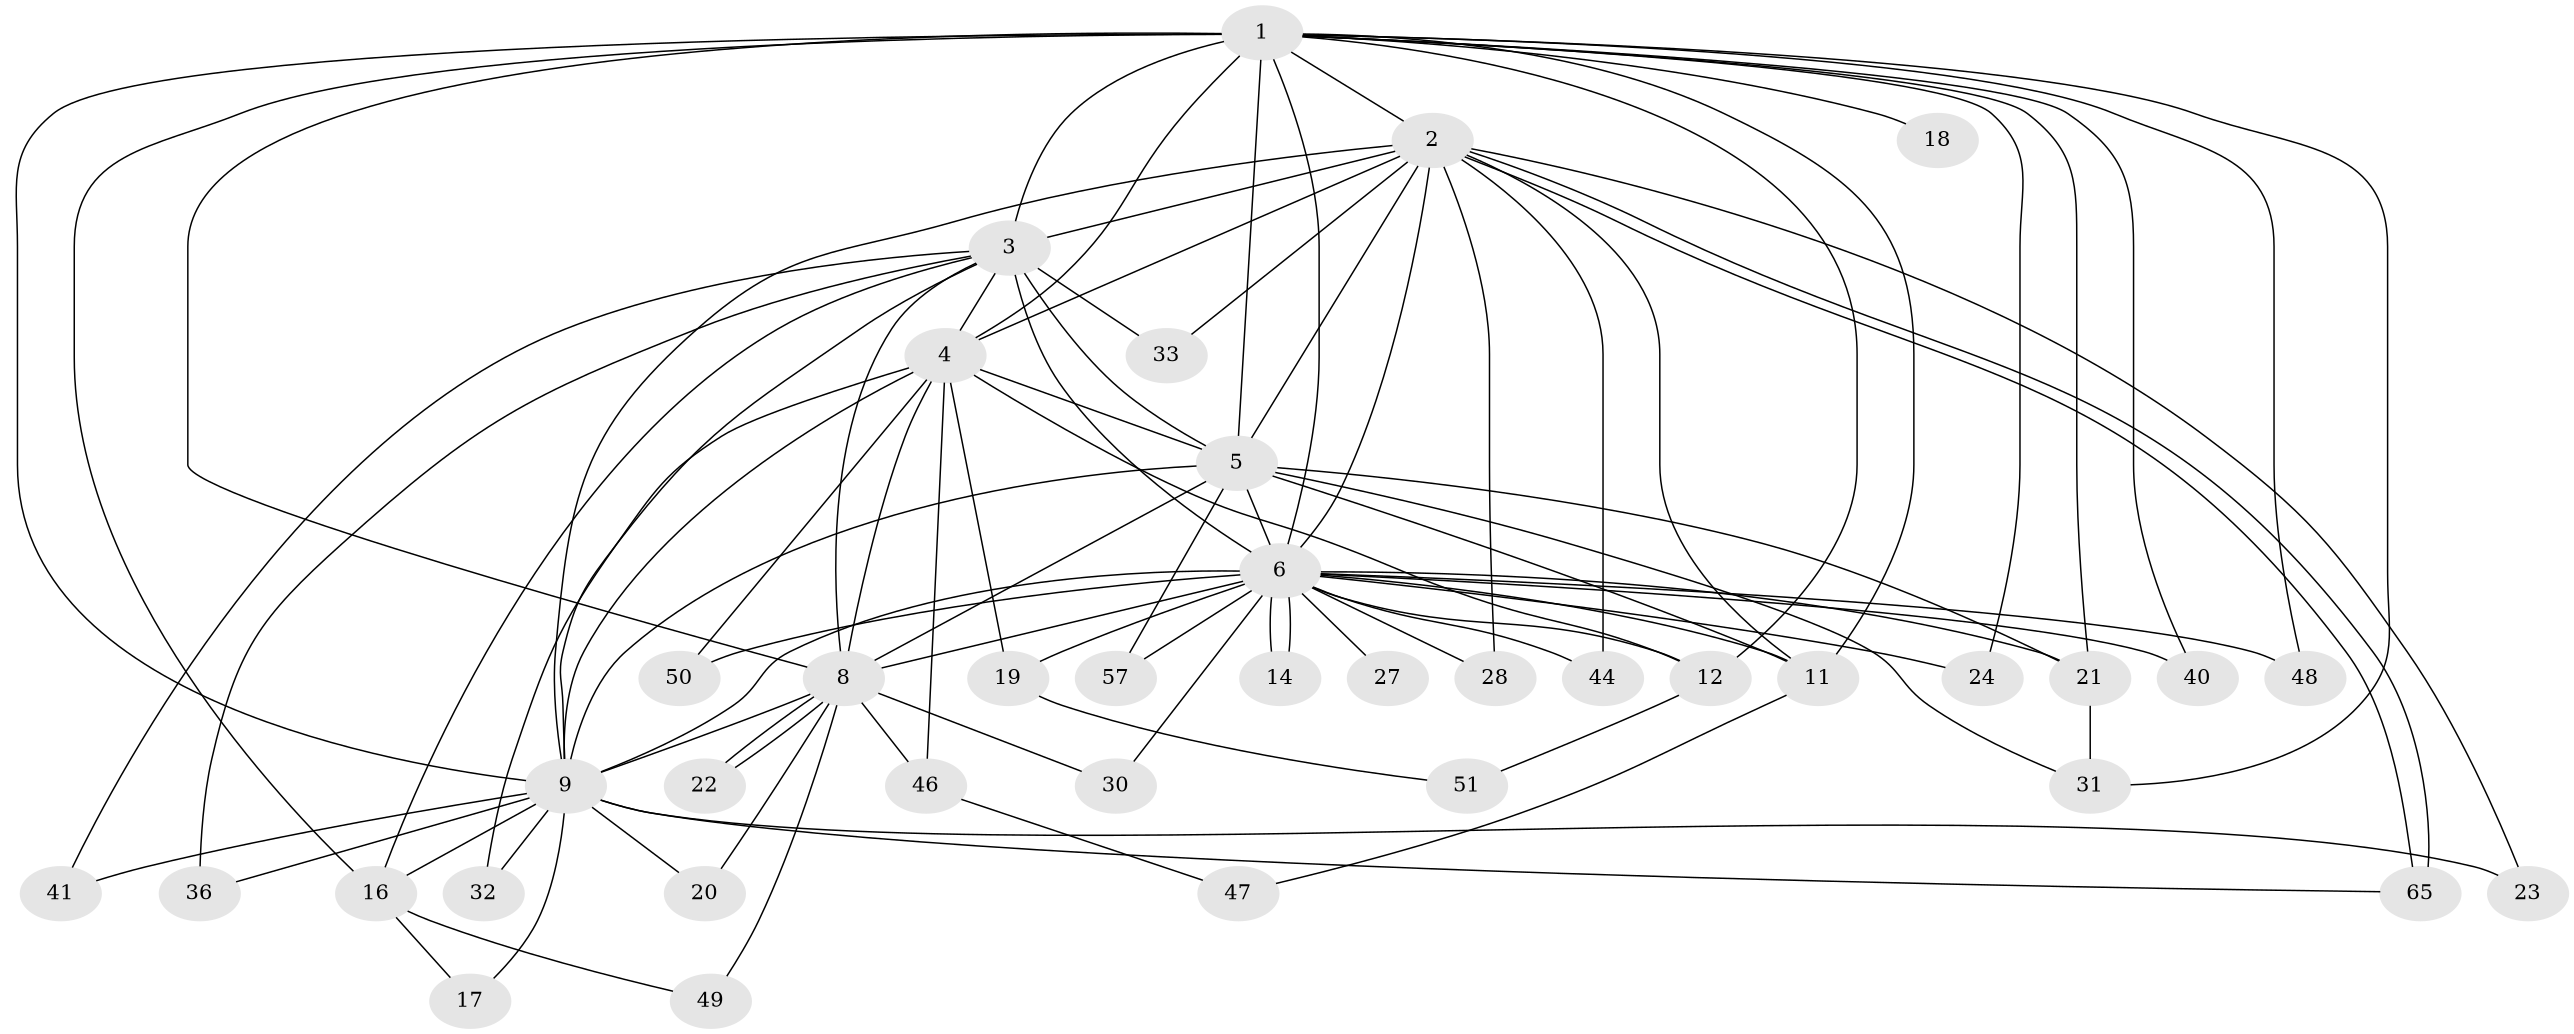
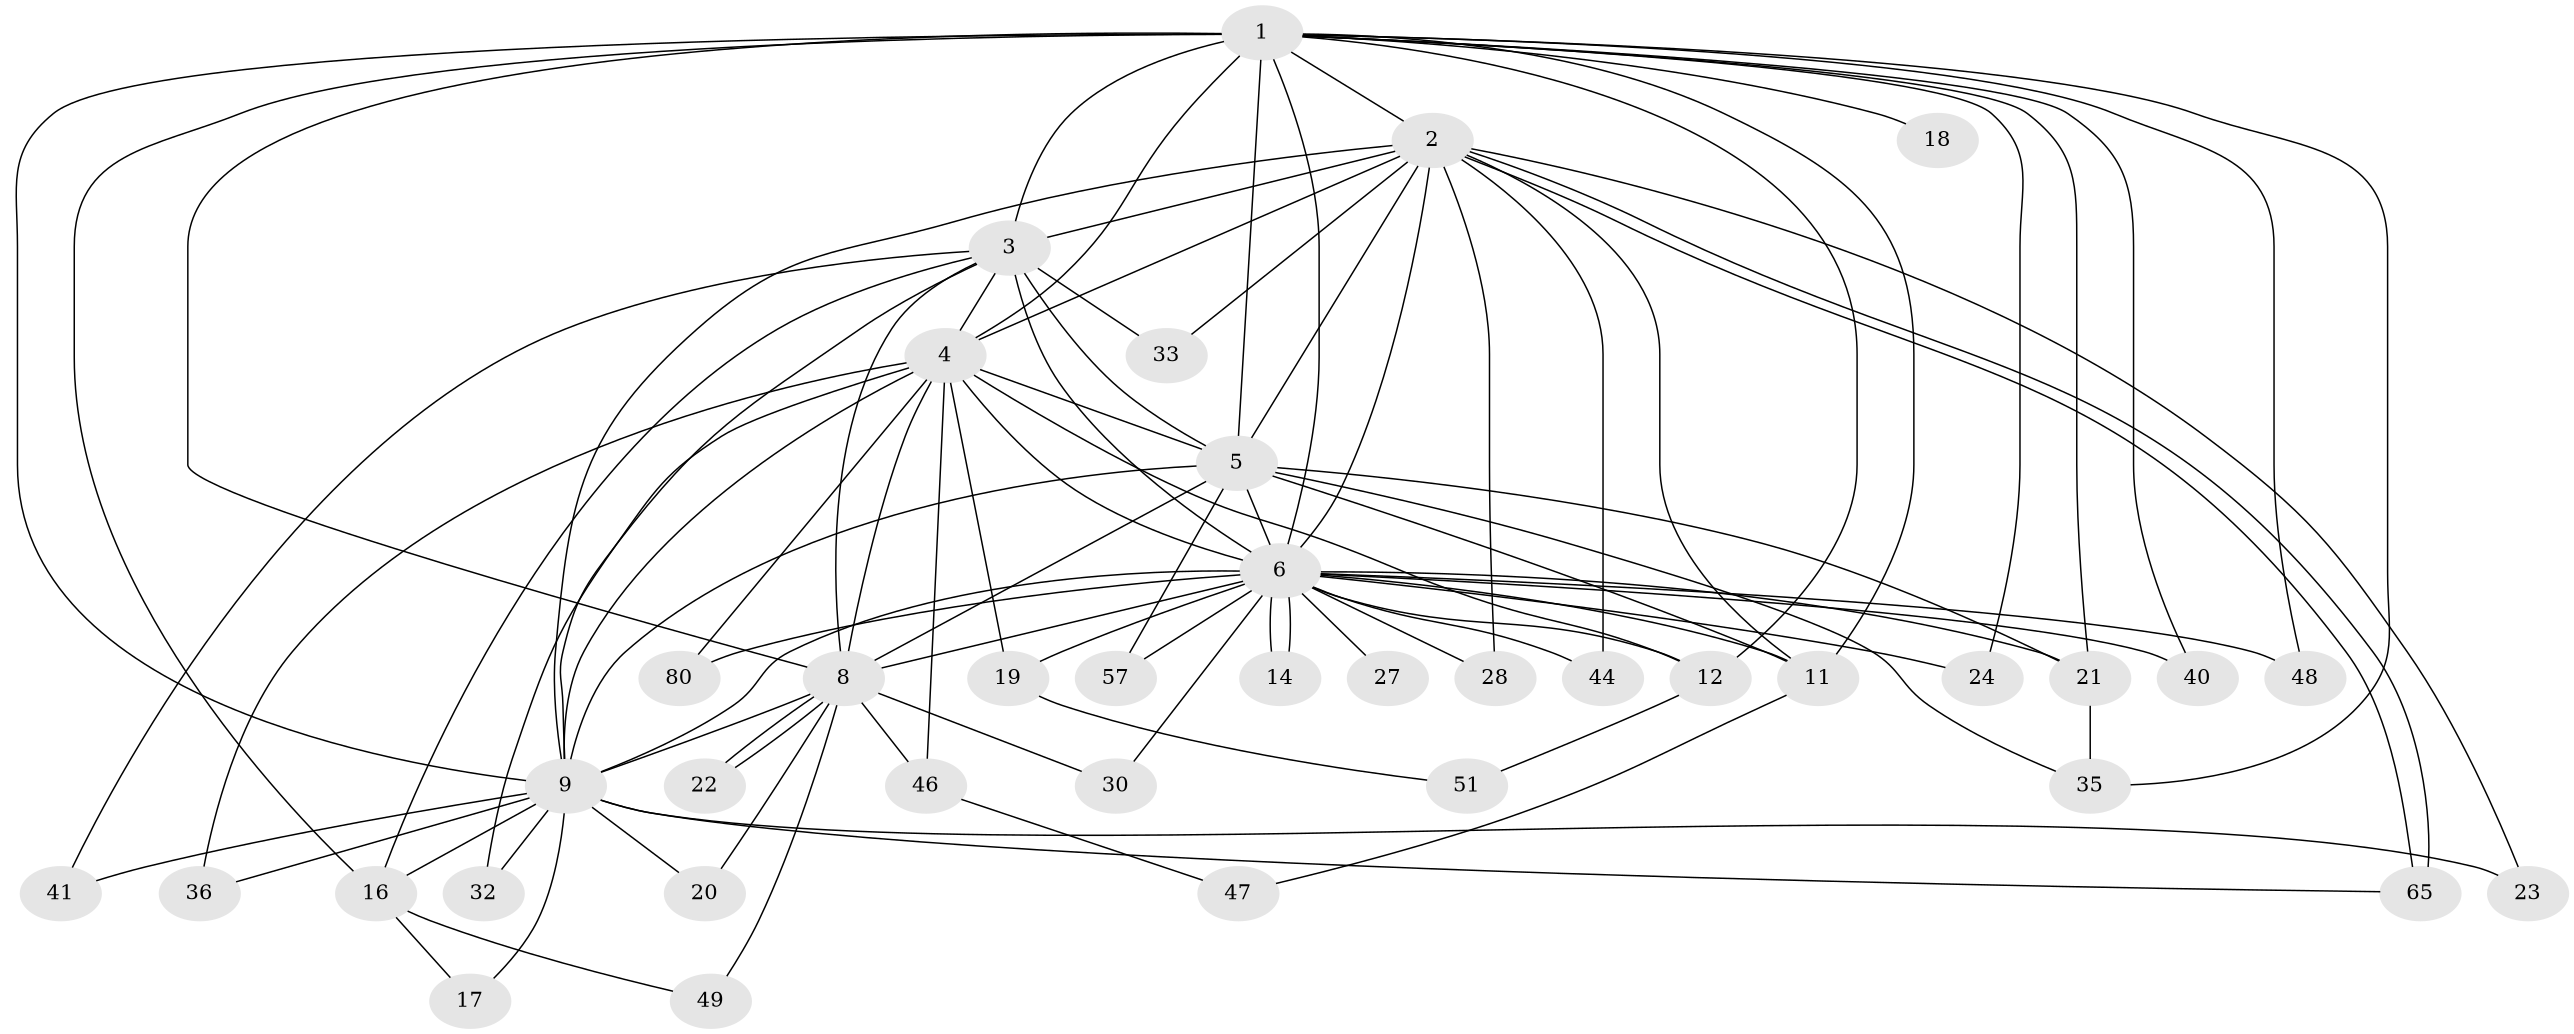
  graph {
    node [color=gray90 style=filled]
    1 [super="+10"]
    2 [super="+38"]
    3 [super="+42"]
    4 [super="+45"]
    5 [super="+31"]
    6 [super="+7"]
    8 [super="+34"]
    9 [super="+13"]
    11 [super="+25"]
    12 [super="+26"]
    16 [super="+22"]
    18
    21 [super="+43"]
    24
-   35 [super="+39" label=31]
+   35 [super="+39"]
    40
    48
    n18 [label=65 super="+29"]
    23
    28
    33
    44
    36
    41
    19
    32
    46
-   50
+   50 [label=80]
    n29 [label=57]
    14
    27
    30
    20
    49
    n35 [label=22]
    17
    47
    51
    1 -- 2 [weight=2]
    1 -- 3 [weight=3]
    1 -- 4 [weight=3]
    1 -- 5 [weight=2]
    1 -- 6 [weight=4]
    1 -- 8 [weight=3]
    1 -- 9 [weight=2]
    1 -- 11
    1 -- 12
    1 -- 16
    1 -- 18
    1 -- 21
    1 -- 24
    1 -- 35
    1 -- 40
    1 -- 48
    2 -- 3
    2 -- 4
    2 -- 5
    2 -- 6 [weight=3]
    2 -- 9 [weight=2]
    2 -- 11
    2 -- n18
    2 -- n18
    2 -- 23
    2 -- 28
    2 -- 33
    2 -- 44
    3 -- 4
    3 -- 5
    3 -- 6 [weight=2]
    3 -- 8
    3 -- 9
    3 -- 16
    3 -- 33
-   3 -- 36
+   4 -- 36
    3 -- 41
    4 -- 5
+   4 -- 6 [weight=2]
    4 -- 8
    4 -- 9
    4 -- 12
    4 -- 19
    4 -- 32
    4 -- 46
    4 -- 50
    5 -- 6 [weight=2]
    5 -- 8
    5 -- 9
    5 -- 11
    5 -- 21
    5 -- 35
    5 -- n29
    6 -- 8 [weight=2]
    6 -- 9 [weight=2]
    6 -- 11
    6 -- 12
    6 -- 21
    6 -- 24
    6 -- 40
    6 -- 48
    6 -- 28
    6 -- 44
    6 -- 19
    6 -- 50
    6 -- n29
    6 -- 14
    6 -- 14
    6 -- 27 [weight=2]
    6 -- 30
    8 -- 9
    8 -- 46
    8 -- 30
    8 -- 20
    8 -- 49
    8 -- n35
    8 -- n35
    9 -- 16
    9 -- n18
    9 -- 23
    9 -- 36
    9 -- 41
    9 -- 32
    9 -- 20
    9 -- 17
    11 -- 47
    12 -- 51
    16 -- 49
    16 -- 17
    21 -- 35
    19 -- 51
    46 -- 47
  }
